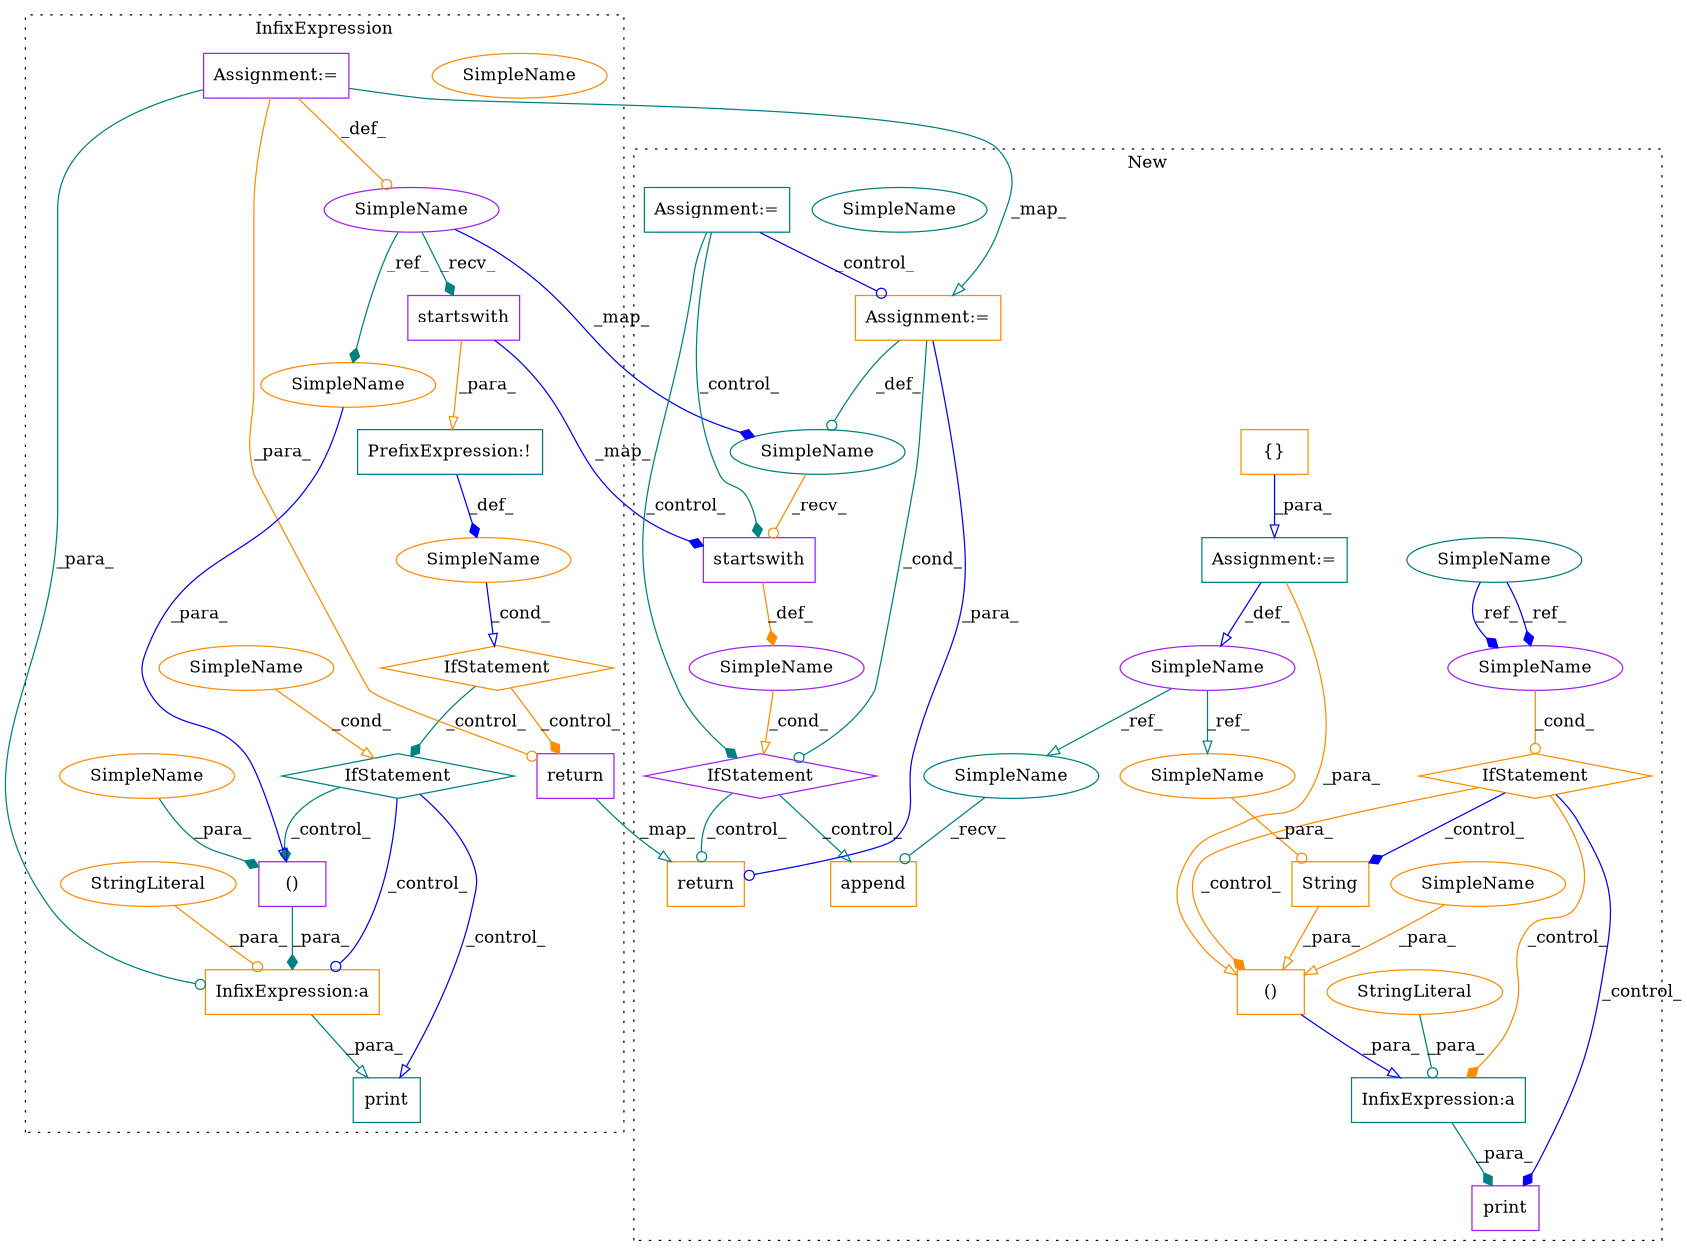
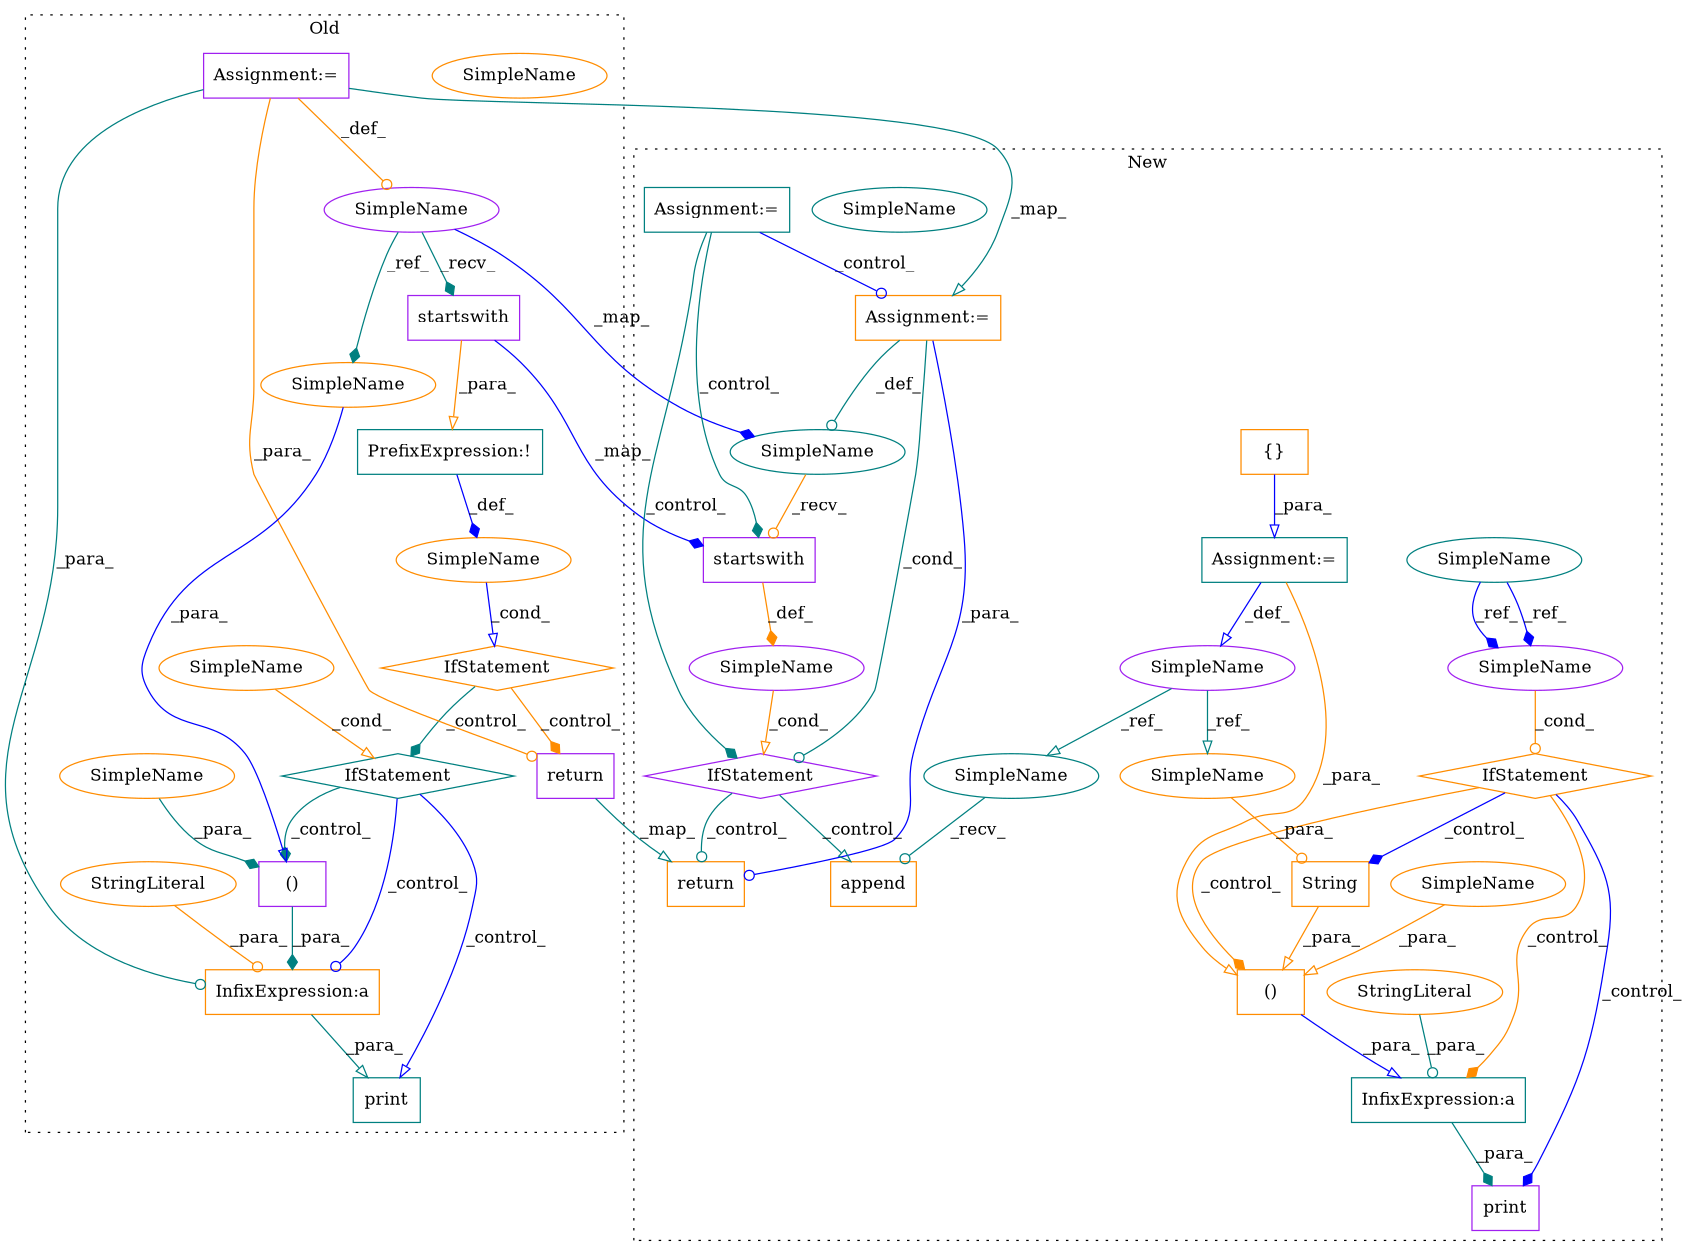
  digraph {
    node [a=42 l=7 shape=box color=darkorange]
    edge [color=teal arrowhead=diamond]
    n1 [a=106 l=53 label="()" s=14149 color=purple]
    n2 [a=25 l="4,2" label=IfStatement s="14041,14052" shape=diamond color=teal]
    n3 [label=SimpleName s=14045 shape=ellipse]
    n4 [label=SimpleName shape=ellipse l=""]
    n5 [a=25 l="4,2" label=IfStatement s="13990,14031" shape=diamond]
    n6 [a=27 l=12 label="InfixExpression:a" s=14137]
    n7 [a=45 l=67 label=StringLiteral s=14070 shape=ellipse]
    n8 [a=38 l=1 label="PrefixExpression:!" s=13994 color=teal]
    n9 [a=32 l="6,2" label=print s="14064,14202" color=teal]
    n10 [a=41 label=return s=14243 color=purple]
    n11 [a=7 l=1 label="Assignment:=" s=13961 color=purple]
    n12 [a=32 l="11,1" label=startswith s="14003,14030" color=purple]
    n13 [label=SimpleName s=13954 shape=ellipse color=purple]
    n14 [label=SimpleName s=14045 shape=ellipse]
    n15 [l=16 label=SimpleName s=14186 shape=ellipse]
    n16 [label=SimpleName s=14166 shape=ellipse]
    n17 [a=32 l="7,1" label=String s="3431,3446"]
    n18 [a=27 l=10 label="InfixExpression:a" s=3421 color=teal]
    n19 [a=45 l=54 label=StringLiteral s=3367 shape=ellipse]
    n20 [label=SimpleName s=3344 shape=ellipse color=teal]
    n21 [a=25 l="4,2" label=IfStatement s="3340,3351" shape=diamond]
    n22 [a=106 l=45 label="()" s=3431]
    n23 [label=SimpleName s=2829 shape=ellipse color=teal]
    n24 [a=4 l=2 label="{}" s=2927]
    n25 [a=32 l="6,2" label=print s="3361,3476" color=purple]
    n26 [l=8 label=SimpleName s=2909 shape=ellipse color=purple]
    n27 [a=32 l="7,1" label=append s="3272,3283"]
    n28 [label=SimpleName shape=ellipse color=purple l=""]
    n29 [a=41 label=return s=3104]
    n30 [a=7 l=1 label="Assignment:=" s=3021]
    n31 [a=32 l="11,1" label=startswith s="3064,3091" color=purple]
    n32 [label=SimpleName s=3014 shape=ellipse color=teal]
    n33 [a=25 l="4,2" label=IfStatement s="3052,3092" shape=diamond color=purple]
    n34 [a=7 l=1 label="Assignment:=" s=2917 color=teal]
    n35 [a=7 l="53,2" label="Assignment:=" s="2935,3004" color=teal]
    n36 [label=SimpleName s=3344 shape=ellipse color=purple]
    n37 [l=8 label=SimpleName s=3438 shape=ellipse]
    n38 [l=8 label=SimpleName s=3263 shape=ellipse color=teal]
    n39 [l=16 label=SimpleName s=3460 shape=ellipse]
    subgraph cluster_1 {
-     label=InfixExpression
+     label=Old
      style=dotted
      n1
      n2
      n3
      n4
      n5
      n6
      n7
      n8
      n9
      n10
      n11
      n12
      n13
      n14
      n15
      n16
    }
    subgraph cluster_2 {
      label=New
      style=dotted
      n17
      n18
      n19
      n20
      n21
      n22
      n23
      n24
      n25
      n26
      n27
      n28
      n29
      n30
      n31
      n32
      n33
      n34
      n35
      n36
      n37
      n38
      n39
    }
    n1 -> n6 [label=_para_]
    n2 -> n1 [label=_control_]
    n2 -> n6 [label=_control_ color=blue arrowhead=odot]
    n2 -> n9 [label=_control_ color=blue arrowhead=onormal]
    n4 -> n5 [label=_cond_ color=blue arrowhead=onormal]
    n5 -> n2 [label=_control_]
    n5 -> n10 [label=_control_ color=darkorange]
    n6 -> n9 [label=_para_ arrowhead=onormal]
    n7 -> n6 [label=_para_ color=darkorange arrowhead=odot]
    n8 -> n4 [label=_def_ color=blue]
    n10 -> n29 [label=_map_ arrowhead=onormal]
    n11 -> n6 [label=_para_ arrowhead=odot]
    n11 -> n10 [label=_para_ color=darkorange arrowhead=odot]
    n11 -> n13 [label=_def_ color=darkorange arrowhead=odot]
    n11 -> n30 [label=_map_ arrowhead=onormal]
    n12 -> n8 [label=_para_ color=darkorange arrowhead=onormal]
    n12 -> n31 [label=_map_ color=blue]
    n13 -> n12 [label=_recv_]
    n13 -> n16 [label=_ref_]
    n13 -> n32 [label=_map_ color=blue]
    n14 -> n2 [label=_cond_ color=darkorange arrowhead=onormal]
    n15 -> n1 [label=_para_]
    n16 -> n1 [label=_para_ color=blue arrowhead=onormal]
    n17 -> n22 [label=_para_ color=darkorange arrowhead=onormal]
    n18 -> n25 [label=_para_]
    n19 -> n18 [label=_para_ arrowhead=odot]
    n21 -> n17 [label=_control_ color=blue]
    n21 -> n18 [label=_control_ color=darkorange]
    n21 -> n22 [label=_control_ color=darkorange]
    n21 -> n25 [label=_control_ color=blue]
    n22 -> n18 [label=_para_ color=blue arrowhead=onormal]
    n23 -> n36 [label=_ref_ color=blue]
    n23 -> n36 [label=_ref_ color=blue]
    n24 -> n34 [label=_para_ color=blue arrowhead=onormal]
    n26 -> n37 [label=_ref_ arrowhead=onormal]
    n26 -> n38 [label=_ref_ arrowhead=onormal]
    n28 -> n33 [label=_cond_ color=darkorange arrowhead=onormal]
    n30 -> n29 [label=_para_ color=blue arrowhead=odot]
    n30 -> n32 [label=_def_ arrowhead=odot]
    n30 -> n33 [label=_cond_ arrowhead=odot]
    n31 -> n28 [label=_def_ color=darkorange]
    n32 -> n31 [label=_recv_ color=darkorange arrowhead=odot]
    n33 -> n27 [label=_control_ arrowhead=onormal]
    n33 -> n29 [label=_control_ arrowhead=odot]
    n34 -> n22 [label=_para_ color=darkorange arrowhead=onormal]
    n34 -> n26 [label=_def_ color=blue arrowhead=onormal]
    n35 -> n30 [label=_control_ color=blue arrowhead=odot]
    n35 -> n31 [label=_control_]
    n35 -> n33 [label=_control_]
    n36 -> n21 [label=_cond_ color=darkorange arrowhead=odot]
    n37 -> n17 [label=_para_ color=darkorange arrowhead=odot]
    n38 -> n27 [label=_recv_ arrowhead=odot]
    n39 -> n22 [label=_para_ color=darkorange arrowhead=onormal]
  }
